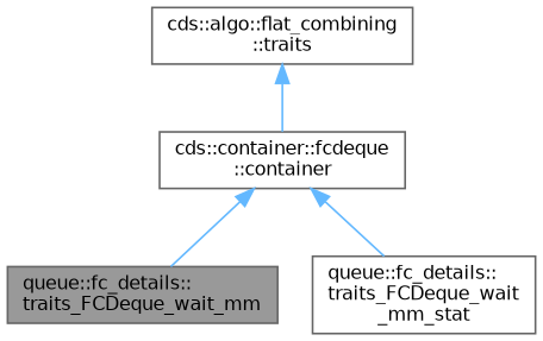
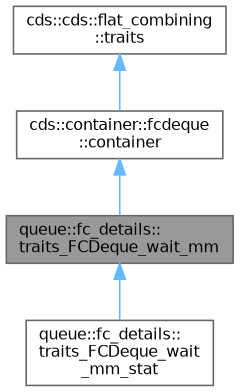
  digraph {
    node [color=gray40 fillcolor=white fontname=Helvetica fontsize=10 shape=box style=filled]
    edge [color=steelblue1 dir=back fontname=Helvetica fontsize=10 labelfontname=Helvetica labelfontsize=10 style=solid]
    n1 [fillcolor=grey60 fontcolor=black height=0.2 label="queue::fc_details::\ltraits_FCDeque_wait_mm" width=0.4]
    n2 [height=0.2 label="queue::fc_details::\ltraits_FCDeque_wait\l_mm_stat" width=0.4]
    n3 [height=0.2 label="cds::container::fcdeque\l::container" width=0.4]
-   n4 [height=0.2 label="cds::algo::flat_combining\l::traits" width=0.4]
-   n3 -> n2
+   n4 [height=0.2 label="cds::cds::flat_combining\l::traits" width=0.4]
+   n1 -> n2
    n3 -> n1
    n4 -> n3
  }
